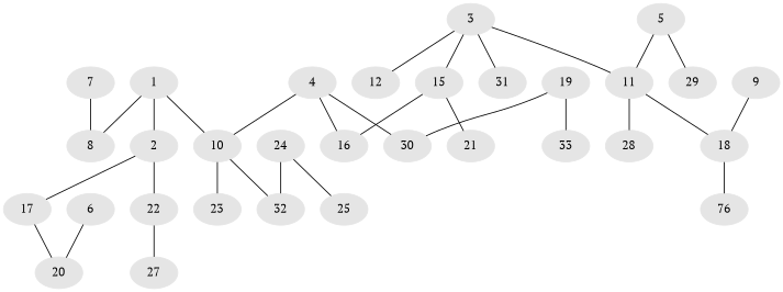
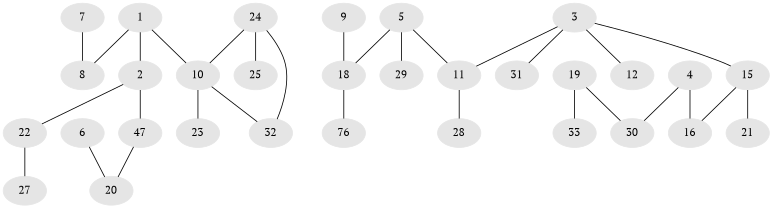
  graph {
    fontname="PT Serif"
    node [color=gray90 fontname="PT Serif" style=filled]
    edge [fontname="PT Serif" weight=1.0]
    1
    2
    8
    10
-   17
+   17 [label=47]
    22
    23
    32
    20
    27
    3
    11
    12
    15
    31
    28
    16
    21
    4
    30
    5
    18
    29
    n24 [label=76]
    6
    7
    9
    19
    33
    24
    25
    1 -- 2
    1 -- 8
    1 -- 10
    2 -- 17
    2 -- 22
    10 -- 23
    10 -- 32
    17 -- 20
    22 -- 27
    3 -- 11
    3 -- 12
    3 -- 15
    3 -- 31
    11 -- 28
    15 -- 16
    15 -- 21
-   4 -- 10
+   24 -- 10
    4 -- 16
    4 -- 30
    5 -- 11
-   11 -- 18
+   5 -- 18
    5 -- 29
    18 -- n24
    6 -- 20
    7 -- 8
    9 -- 18
    19 -- 30
    19 -- 33
    24 -- 32
    24 -- 25
  }
